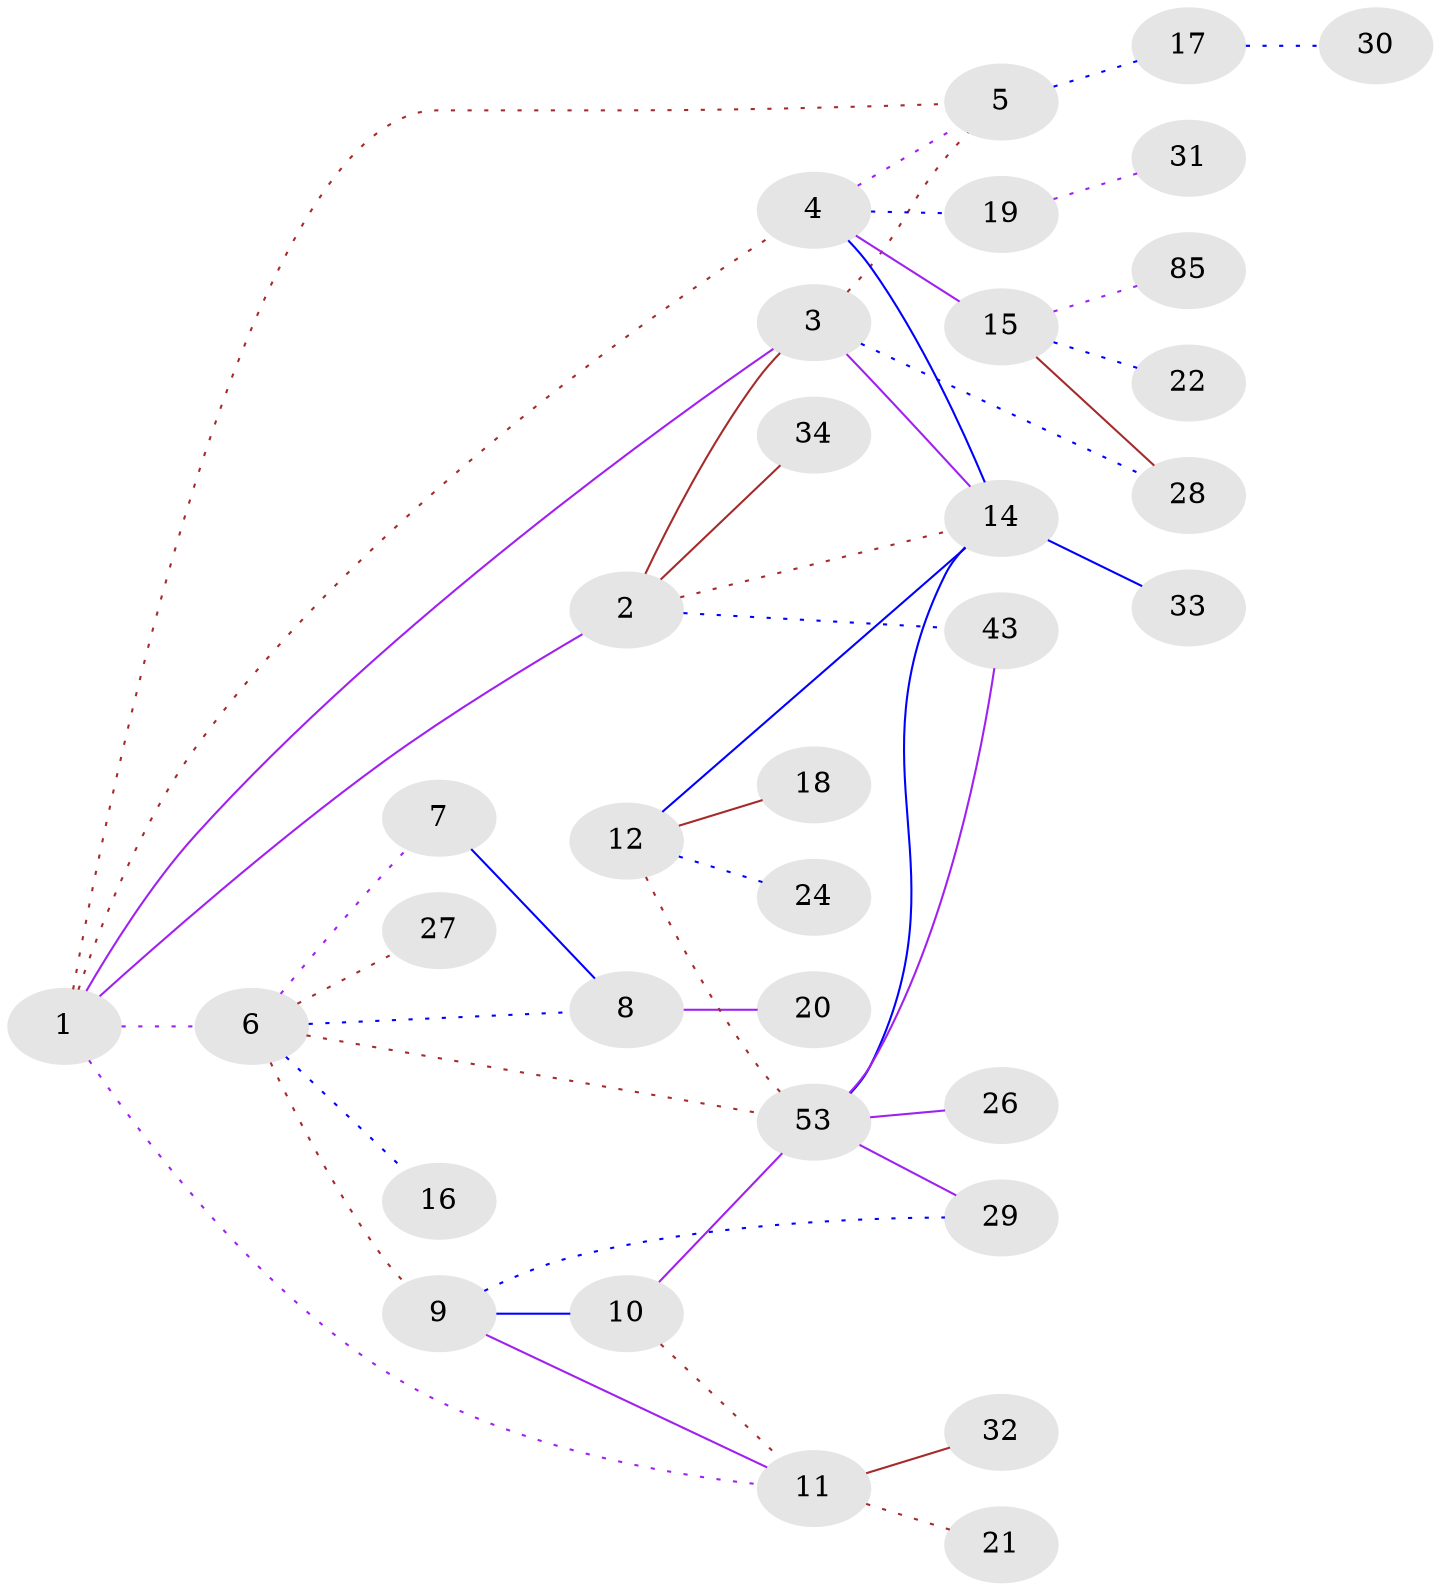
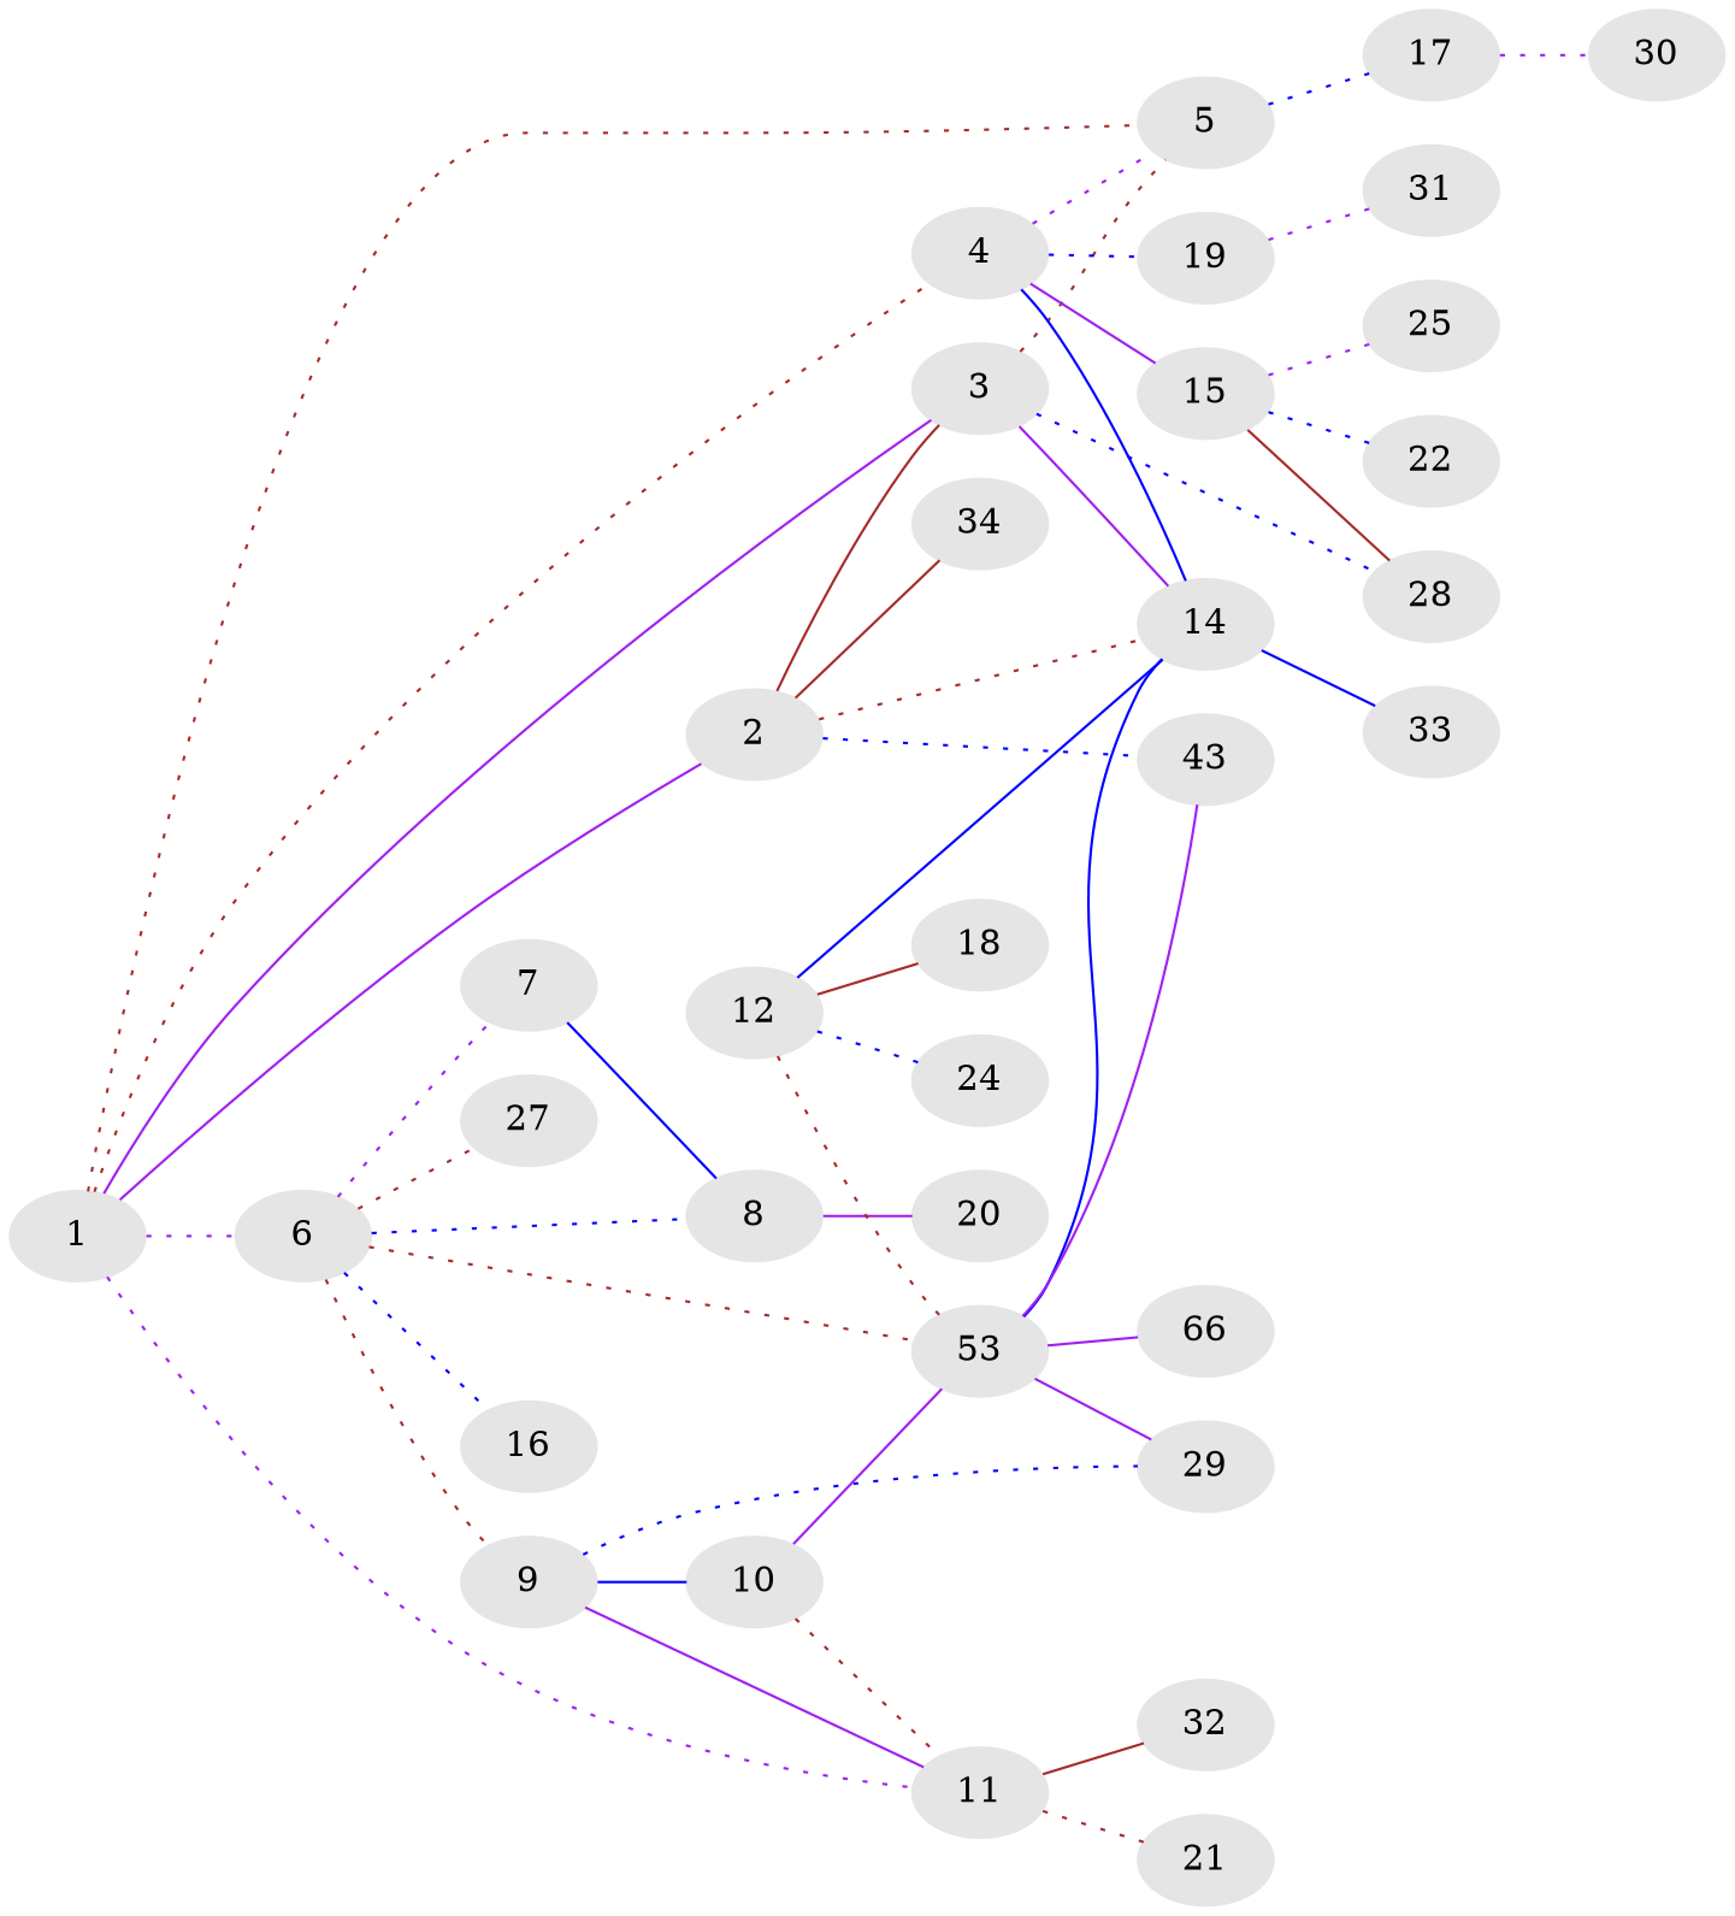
  graph {
    rankdir=LR
    node [color=gray90 style=filled]
    edge [color=purple style=dotted weight=1.0]
    1
    2
    3
    4
    5
    6
    11
    14
    n9 [label=43]
    34
    28
    15
    19
    17
    7
    8
    9
    n18 [label=53]
    16
    27
    21
    32
    33
    22
-   25 [label=85]
+   25
    31
    30
    20
    29
    10
-   26
+   26 [label=66]
    12
    18
    24
    1 -- 2 [style=solid]
    1 -- 3 [style=solid]
    1 -- 4 [color=brown]
    1 -- 5 [color=brown]
    1 -- 6 [weight=2.0]
    1 -- 11 [weight=3.0]
    2 -- 3 [color=brown style=solid]
    2 -- 14 [color=brown]
    2 -- n9 [color=blue weight=4.0]
    2 -- 34 [color=brown style=solid]
    3 -- 5 [color=brown]
    3 -- 14 [style=solid]
    3 -- 28 [color=blue]
    4 -- 5 [weight=3.0]
    4 -- 14 [color=blue style=solid]
    4 -- 15 [style=solid]
    4 -- 19 [color=blue]
    5 -- 17 [color=blue]
    6 -- 7
    6 -- 8 [color=blue]
    6 -- 9 [color=brown]
    6 -- n18 [color=brown]
    6 -- 16 [color=blue]
    6 -- 27 [color=brown]
    11 -- 21 [color=brown]
    11 -- 32 [color=brown style=solid]
    14 -- 33 [color=blue style=solid]
    15 -- 28 [color=brown style=solid]
    15 -- 22 [color=blue]
    15 -- 25
    19 -- 31 [weight=2.0]
-   17 -- 30 [color=blue]
+   17 -- 30
    7 -- 8 [color=blue style=solid]
    8 -- 20 [style=solid]
    9 -- 11 [style=solid]
    9 -- 29 [color=blue]
    9 -- 10 [color=blue style=solid]
    n18 -- 14 [color=blue style=solid]
    n18 -- n9 [style=solid]
    n18 -- 29 [style=solid]
    n18 -- 26 [style=solid]
    10 -- 11 [color=brown]
    10 -- n18 [style=solid]
    12 -- 14 [color=blue style=solid]
    12 -- n18 [color=brown]
    12 -- 18 [color=brown style=solid]
    12 -- 24 [color=blue]
  }
